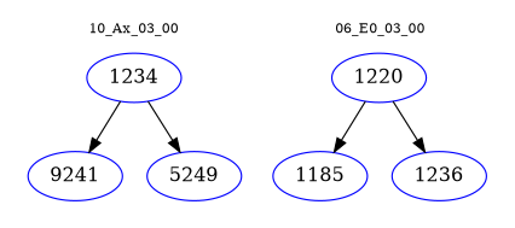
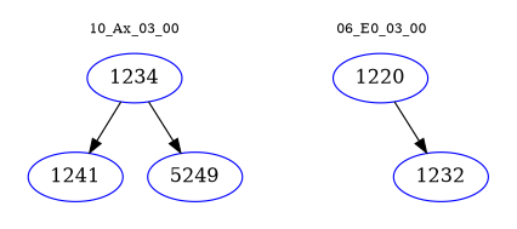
  digraph {
    node [color=blue]
    edge [color=black]
    n1 [label=1234]
-   n2 [label=9241]
+   n2 [label=1241]
    n3 [label=5249]
    n4 [label=1220]
-   n5 [label=1185]
-   n6 [label=1236]
+   n6 [label=1232]
    subgraph cluster_1 {
      color=white
      fontsize=10
      label="10_Ax_03_00"
      n1
      n2
      n3
    }
    subgraph cluster_2 {
      color=white
      fontsize=10
      label="06_E0_03_00"
      n4
-     n5
      n6
    }
    n1 -> n2
    n1 -> n3
-   n4 -> n5
    n4 -> n6
  }
